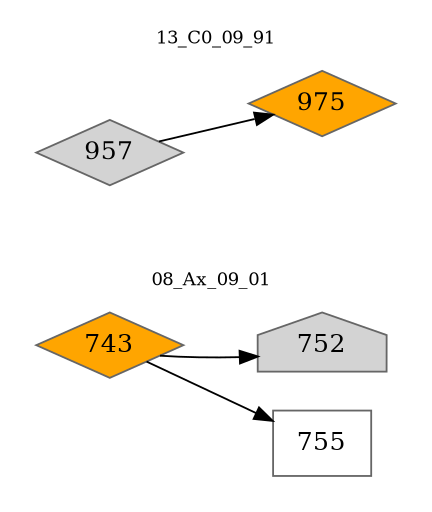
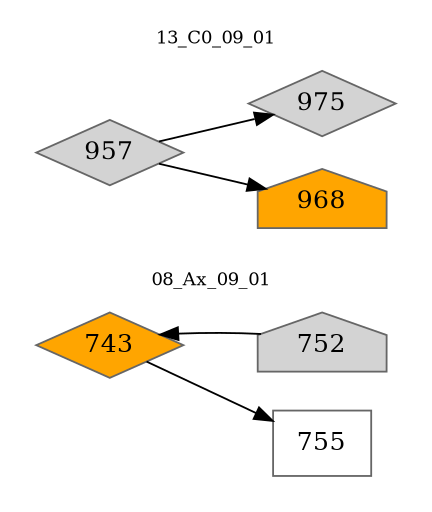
  digraph {
    rankdir=LR
    node [color=gray40 fillcolor=lightgrey shape=diamond style=filled]
    edge [color=black]
    n1 [fillcolor=orange label=743]
    n2 [fillcolor=white label=755 shape=box]
    n3 [label=752 shape=house]
    n4 [label=957]
-   n6 [fillcolor=orange label=975]
+   n5 [fillcolor=orange label=968 shape=house]
+   n6 [label=975]
    subgraph cluster_1 {
      color=white
      fontsize=10
      label="08_Ax_09_01"
      n1
      n2
      n3
    }
    subgraph cluster_2 {
      color=white
      fontsize=10
-     label="13_C0_09_91"
+     label="13_C0_09_01"
      n4
+     n5
      n6
    }
    n1 -> n2
-   n1 -> n3
+   n3 -> n1
+   n4 -> n5
    n4 -> n6
  }
